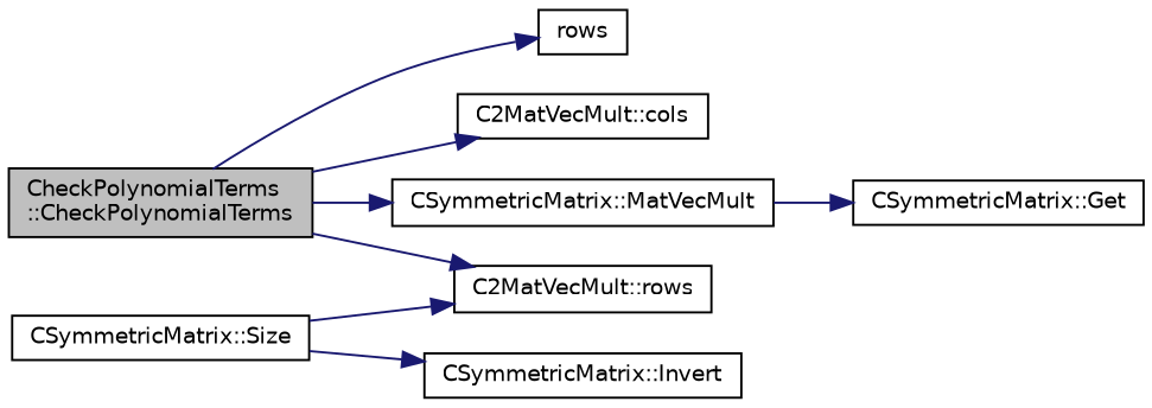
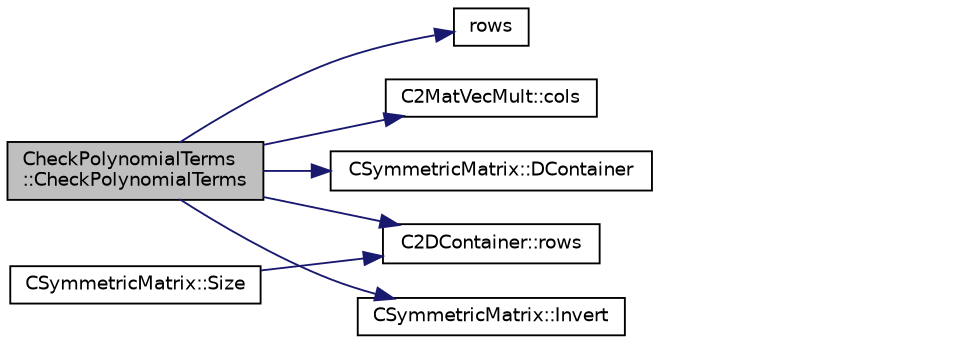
  digraph {
    rankdir=LR
    node [color=black fillcolor=white fontname=Helvetica fontsize=10 shape=record style=filled]
    edge [color=midnightblue fontname=Helvetica fontsize=10 labelfontname=Helvetica labelfontsize=10 style=solid]
    n1 [fillcolor=grey75 fontcolor=black height=0.2 label="CheckPolynomialTerms\l::CheckPolynomialTerms" width=0.4]
    n2 [height=0.2 label=rows width=0.4]
    n3 [height=0.2 label="C2MatVecMult::cols" width=0.4]
    n4 [height=0.2 label="CSymmetricMatrix::Invert" width=0.4]
-   n5 [height=0.2 label="CSymmetricMatrix::MatVecMult" width=0.4]
-   n6 [height=0.2 label="C2MatVecMult::rows" width=0.4]
-   n7 [height=0.2 label="CSymmetricMatrix::Get" width=0.4]
+   n5 [height=0.2 label="CSymmetricMatrix::DContainer" width=0.4]
+   n6 [height=0.2 label="C2DContainer::rows" width=0.4]
    n8 [height=0.2 label="CSymmetricMatrix::Size" width=0.4]
    n1 -> n2
    n1 -> n3
-   n8 -> n4
+   n1 -> n4
    n1 -> n5
    n1 -> n6
-   n5 -> n7
    n8 -> n6
  }
